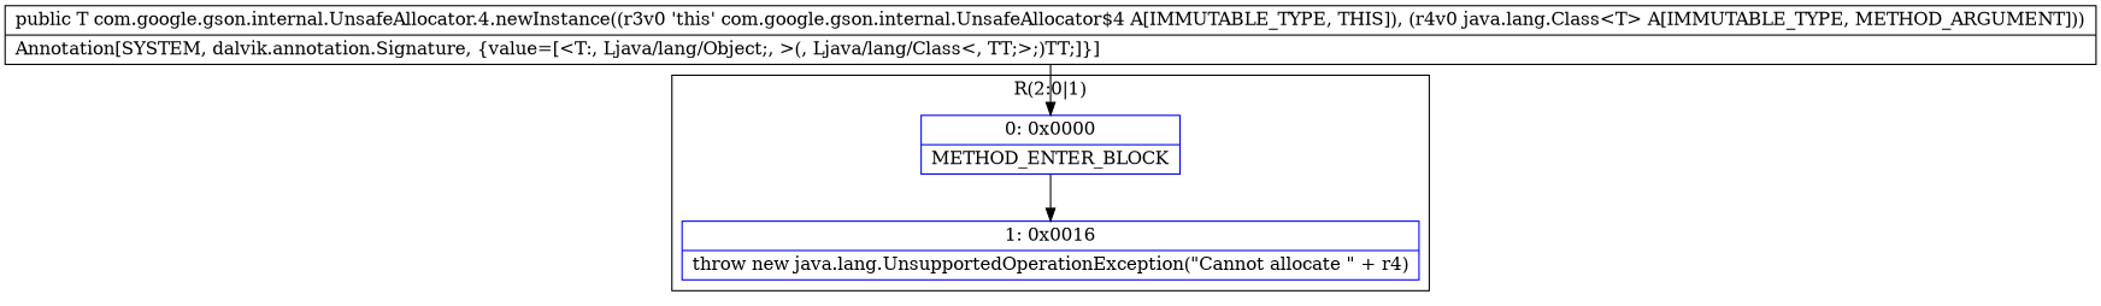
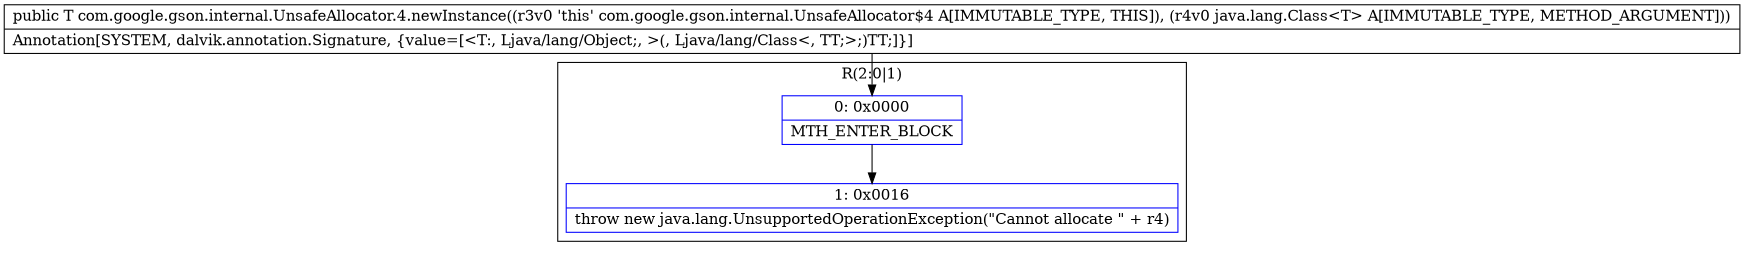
  digraph {
    node [color=blue shape=record]
-   n1 [label="{0\:\ 0x0000|METHOD_ENTER_BLOCK\l}"]
+   n1 [label="{0\:\ 0x0000|MTH_ENTER_BLOCK\l}"]
    n2 [label="{1\:\ 0x0016|throw new java.lang.UnsupportedOperationException(\"Cannot allocate \" + r4)\l}"]
    n3 [label="{public T com.google.gson.internal.UnsafeAllocator.4.newInstance((r3v0 'this' com.google.gson.internal.UnsafeAllocator$4 A[IMMUTABLE_TYPE, THIS]), (r4v0 java.lang.Class\<T\> A[IMMUTABLE_TYPE, METHOD_ARGUMENT]))  | Annotation[SYSTEM, dalvik.annotation.Signature, \{value=[\<T:, Ljava\/lang\/Object;, \>(, Ljava\/lang\/Class\<, TT;\>;)TT;]\}]\l}" color=""]
    subgraph cluster_1 {
      label="R(2:0|1)"
      n1
      n2
    }
    n1 -> n2
    n3 -> n1
  }
